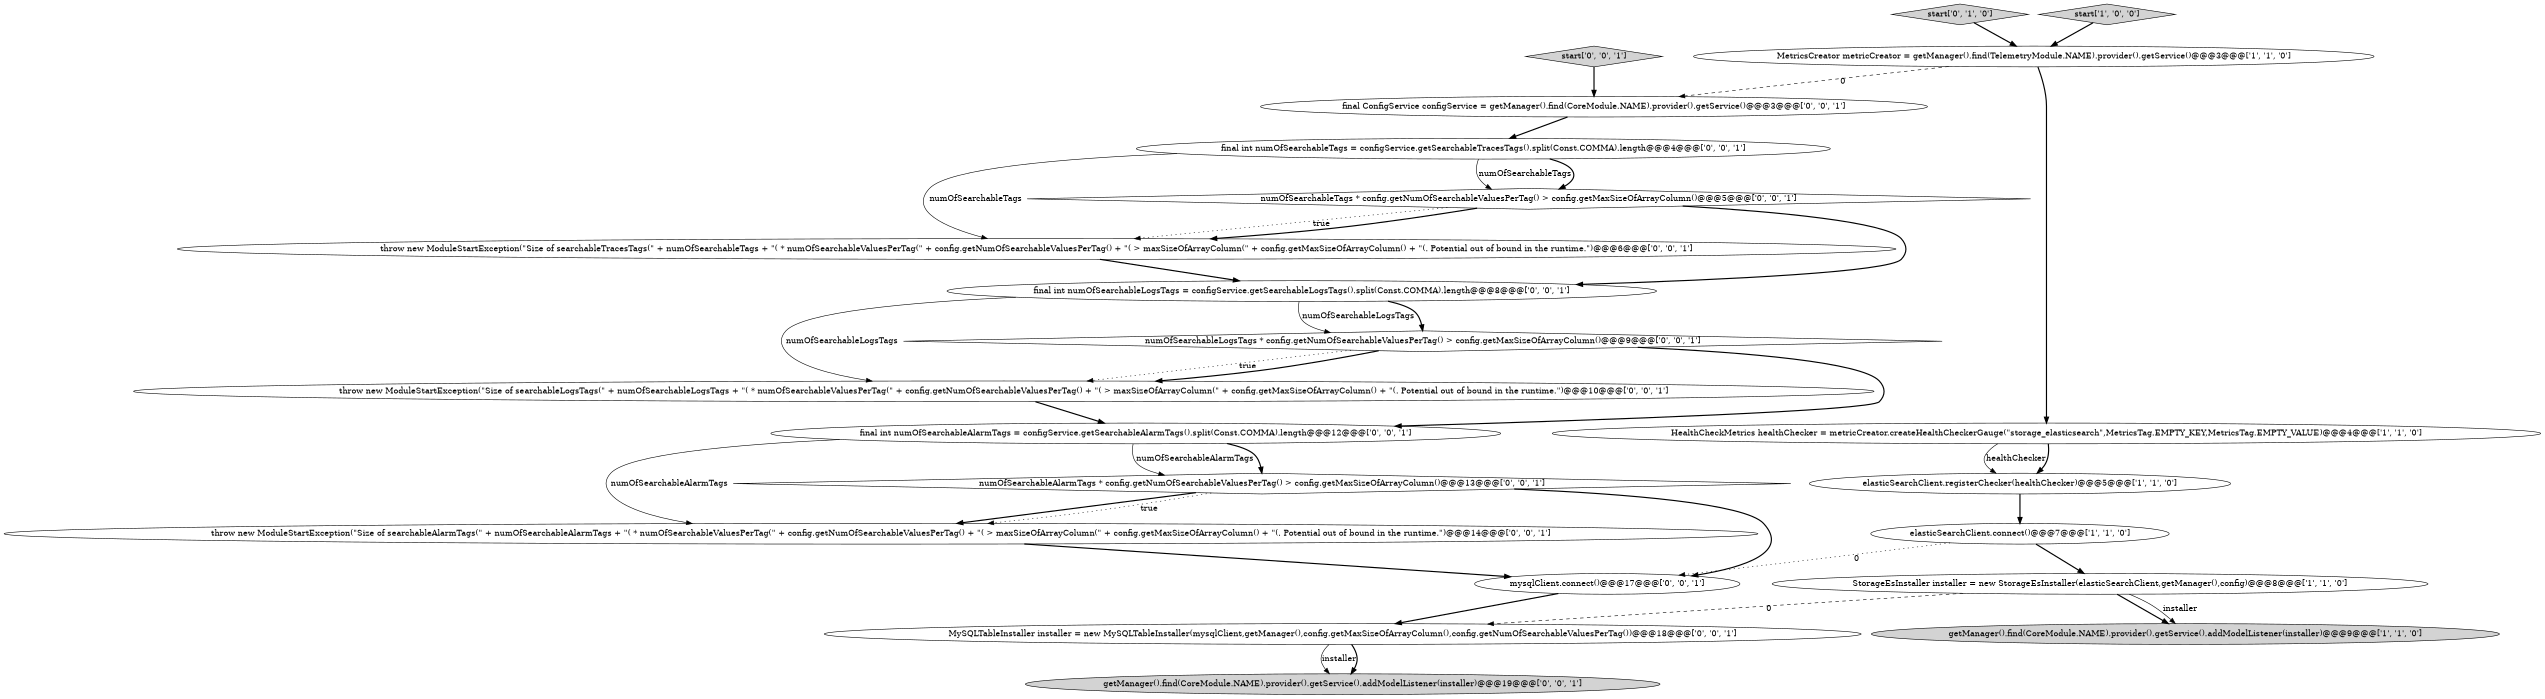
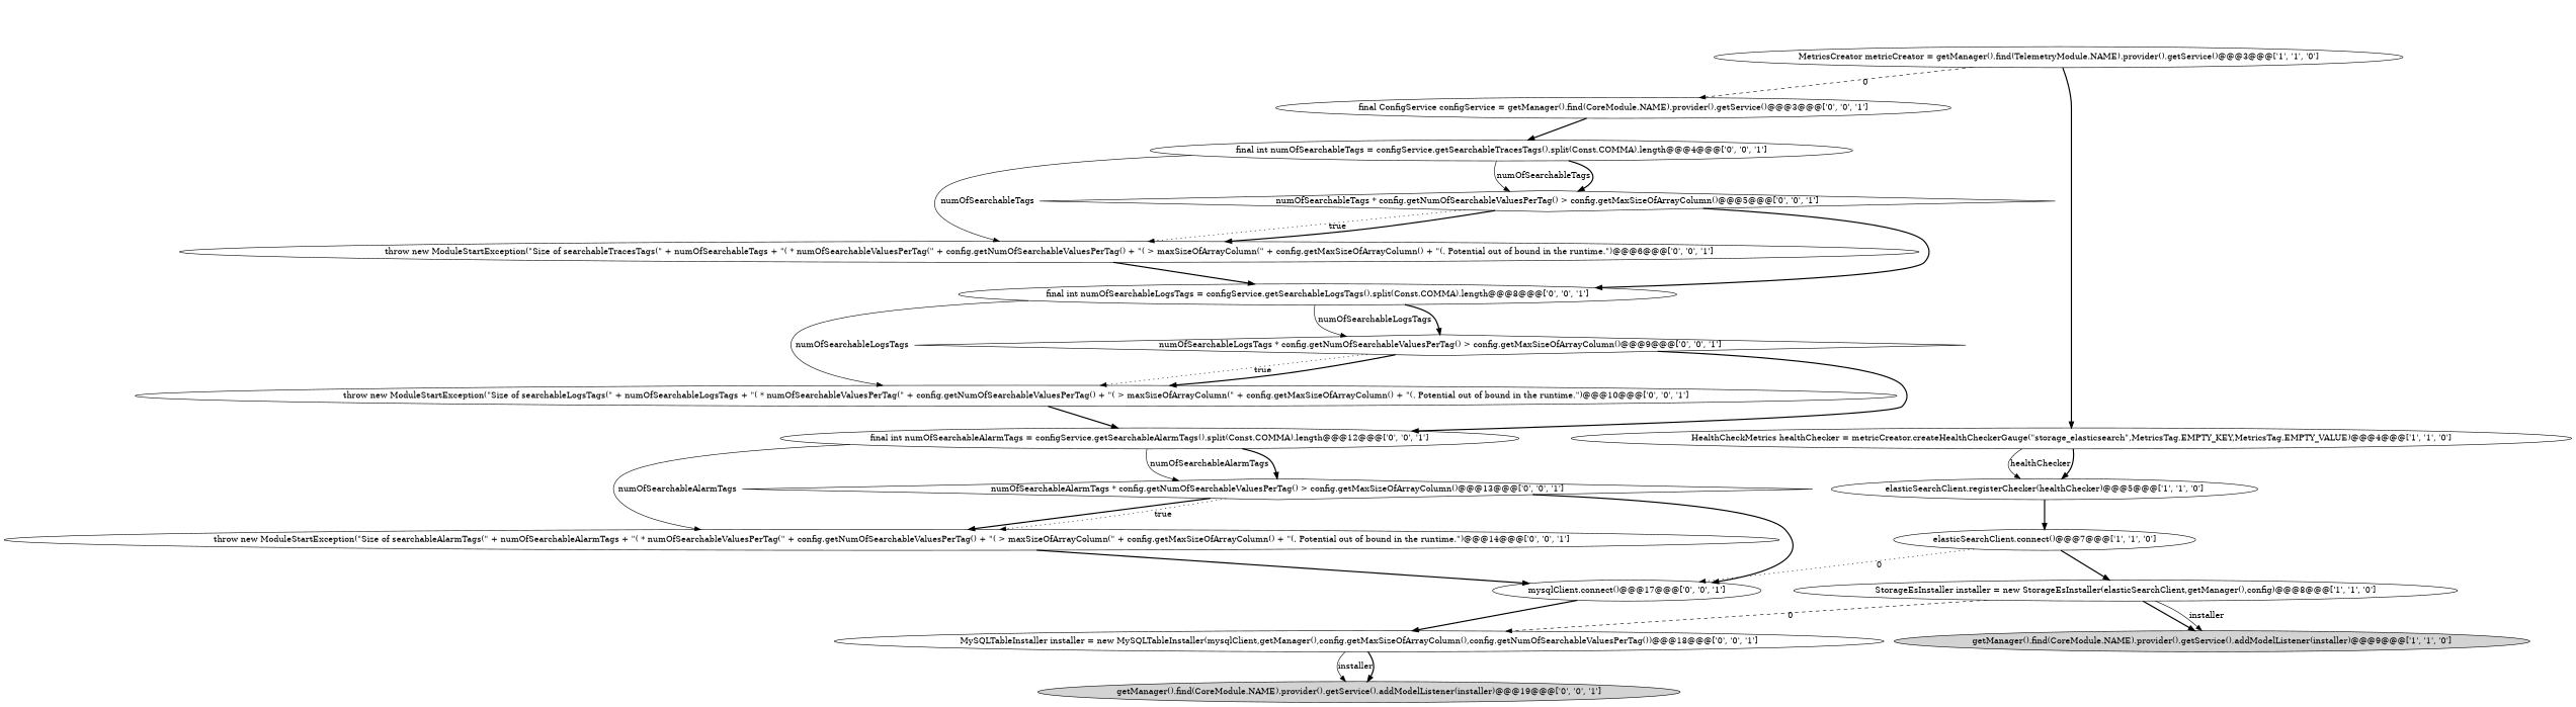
  digraph {
    node [fillcolor=white shape=ellipse style=filled]
    edge [style=bold]
-   n1 [fillcolor=lightgray label="start['0', '0', '1']" shape=diamond]
    n2 [label="final ConfigService configService = getManager().find(CoreModule.NAME).provider().getService()@@@3@@@['0', '0', '1']"]
    n3 [label="final int numOfSearchableTags = configService.getSearchableTracesTags().split(Const.COMMA).length@@@4@@@['0', '0', '1']"]
    n4 [label="MetricsCreator metricCreator = getManager().find(TelemetryModule.NAME).provider().getService()@@@3@@@['1', '1', '0']"]
    n5 [label="HealthCheckMetrics healthChecker = metricCreator.createHealthCheckerGauge(\"storage_elasticsearch\",MetricsTag.EMPTY_KEY,MetricsTag.EMPTY_VALUE)@@@4@@@['1', '1', '0']"]
    n6 [label="elasticSearchClient.registerChecker(healthChecker)@@@5@@@['1', '1', '0']"]
    n7 [label="throw new ModuleStartException(\"Size of searchableLogsTags(\" + numOfSearchableLogsTags + \"( * numOfSearchableValuesPerTag(\" + config.getNumOfSearchableValuesPerTag() + \"( > maxSizeOfArrayColumn(\" + config.getMaxSizeOfArrayColumn() + \"(. Potential out of bound in the runtime.\")@@@10@@@['0', '0', '1']"]
    n8 [label="final int numOfSearchableAlarmTags = configService.getSearchableAlarmTags().split(Const.COMMA).length@@@12@@@['0', '0', '1']"]
    n9 [label="throw new ModuleStartException(\"Size of searchableAlarmTags(\" + numOfSearchableAlarmTags + \"( * numOfSearchableValuesPerTag(\" + config.getNumOfSearchableValuesPerTag() + \"( > maxSizeOfArrayColumn(\" + config.getMaxSizeOfArrayColumn() + \"(. Potential out of bound in the runtime.\")@@@14@@@['0', '0', '1']"]
    n10 [label="numOfSearchableAlarmTags * config.getNumOfSearchableValuesPerTag() > config.getMaxSizeOfArrayColumn()@@@13@@@['0', '0', '1']" shape=diamond]
    n11 [fillcolor=lightgray label="getManager().find(CoreModule.NAME).provider().getService().addModelListener(installer)@@@9@@@['1', '1', '0']"]
-   n12 [fillcolor=lightgray label="start['0', '1', '0']" shape=diamond]
    n13 [label="final int numOfSearchableLogsTags = configService.getSearchableLogsTags().split(Const.COMMA).length@@@8@@@['0', '0', '1']"]
    n14 [label="numOfSearchableLogsTags * config.getNumOfSearchableValuesPerTag() > config.getMaxSizeOfArrayColumn()@@@9@@@['0', '0', '1']" shape=diamond]
    n15 [label="mysqlClient.connect()@@@17@@@['0', '0', '1']"]
    n16 [label="MySQLTableInstaller installer = new MySQLTableInstaller(mysqlClient,getManager(),config.getMaxSizeOfArrayColumn(),config.getNumOfSearchableValuesPerTag())@@@18@@@['0', '0', '1']"]
    n17 [label="throw new ModuleStartException(\"Size of searchableTracesTags(\" + numOfSearchableTags + \"( * numOfSearchableValuesPerTag(\" + config.getNumOfSearchableValuesPerTag() + \"( > maxSizeOfArrayColumn(\" + config.getMaxSizeOfArrayColumn() + \"(. Potential out of bound in the runtime.\")@@@6@@@['0', '0', '1']"]
    n18 [fillcolor=lightgray label="getManager().find(CoreModule.NAME).provider().getService().addModelListener(installer)@@@19@@@['0', '0', '1']"]
-   n19 [fillcolor=lightgray label="start['1', '0', '0']" shape=diamond]
    n20 [label="elasticSearchClient.connect()@@@7@@@['1', '1', '0']"]
    n21 [label="numOfSearchableTags * config.getNumOfSearchableValuesPerTag() > config.getMaxSizeOfArrayColumn()@@@5@@@['0', '0', '1']" shape=diamond]
    n22 [label="StorageEsInstaller installer = new StorageEsInstaller(elasticSearchClient,getManager(),config)@@@8@@@['1', '1', '0']"]
-   n1 -> n2
    n2 -> n3
    n3 -> n17 [label=numOfSearchableTags style=solid]
    n3 -> n21 [label=numOfSearchableTags style=solid]
    n3 -> n21
    n4 -> n2 [label=0 style=dashed]
    n4 -> n5
    n5 -> n6 [label=healthChecker style=solid]
    n5 -> n6
    n6 -> n20
    n7 -> n8
    n8 -> n9 [label=numOfSearchableAlarmTags style=solid]
    n8 -> n10 [label=numOfSearchableAlarmTags style=solid]
    n8 -> n10
    n9 -> n15
    n10 -> n9
    n10 -> n9 [label=true style=dotted]
    n10 -> n15
-   n12 -> n4
    n13 -> n7 [label=numOfSearchableLogsTags style=solid]
    n13 -> n14 [label=numOfSearchableLogsTags style=solid]
    n13 -> n14
    n14 -> n7 [label=true style=dotted]
    n14 -> n7
    n14 -> n8
    n15 -> n16
    n16 -> n18 [label=installer style=solid]
    n16 -> n18
    n17 -> n13
-   n19 -> n4
    n20 -> n15 [label=0 style=dotted]
    n20 -> n22
    n21 -> n13
    n21 -> n17 [label=true style=dotted]
    n21 -> n17
    n22 -> n11
    n22 -> n11 [label=installer style=solid]
    n22 -> n16 [label=0 style=dashed]
  }
